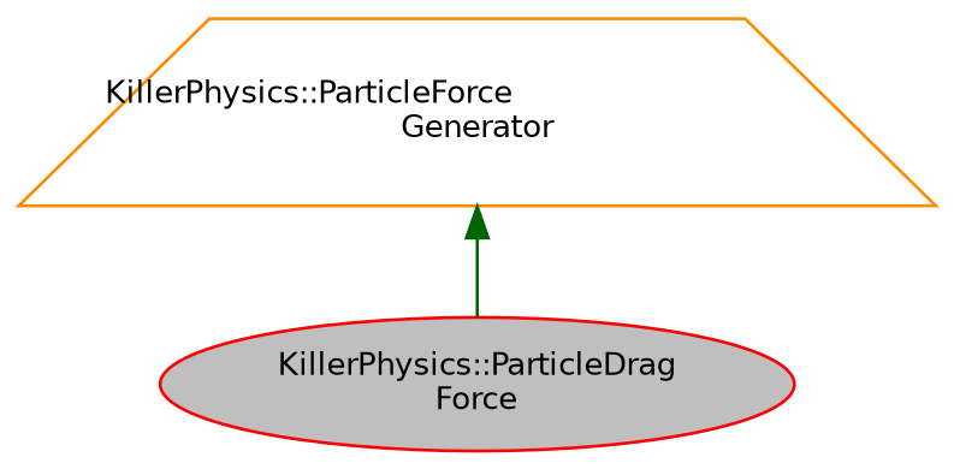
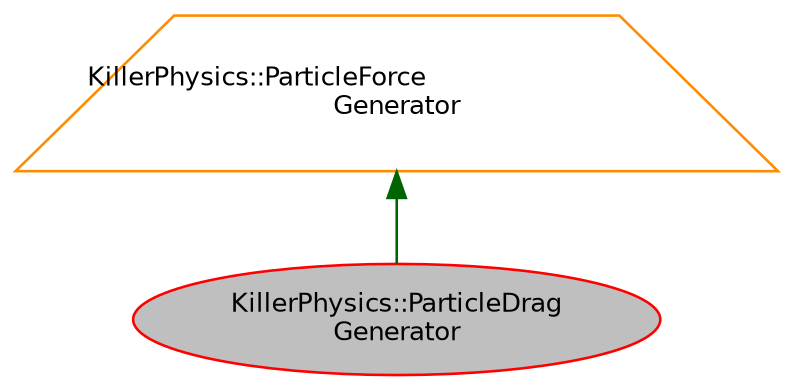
  digraph {
    node [fontname=Helvetica fontsize=10 style=filled]
-   n1 [color=red fillcolor=grey75 fontcolor=black height=0.2 label="KillerPhysics::ParticleDrag\lForce" shape=ellipse width=0.4]
+   n1 [color=red fillcolor=grey75 fontcolor=black height=0.2 label="KillerPhysics::ParticleDrag\lGenerator" shape=ellipse width=0.4]
    n2 [color=darkorange fillcolor=white height=0.2 label="KillerPhysics::ParticleForce\lGenerator" shape=trapezium width=0.4]
    n2 -> n1 [color=darkgreen dir=back fontname=Helvetica fontsize=10 labelfontname=Helvetica labelfontsize=10 style=solid]
  }
